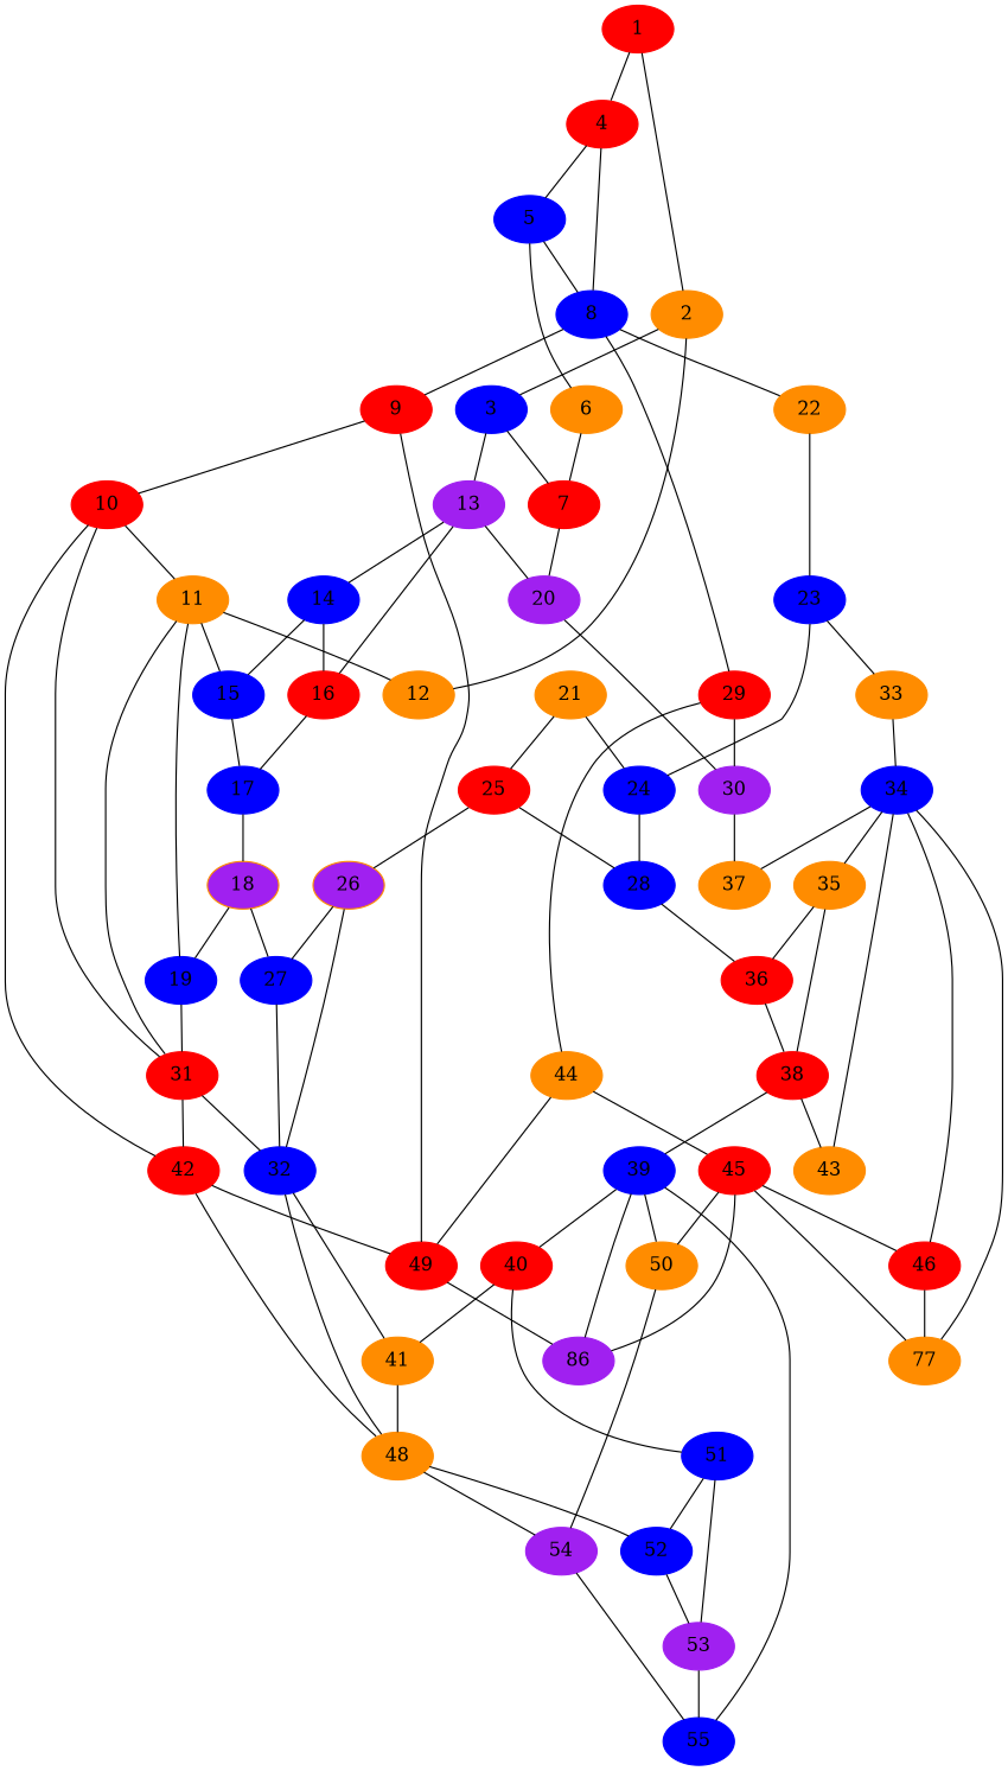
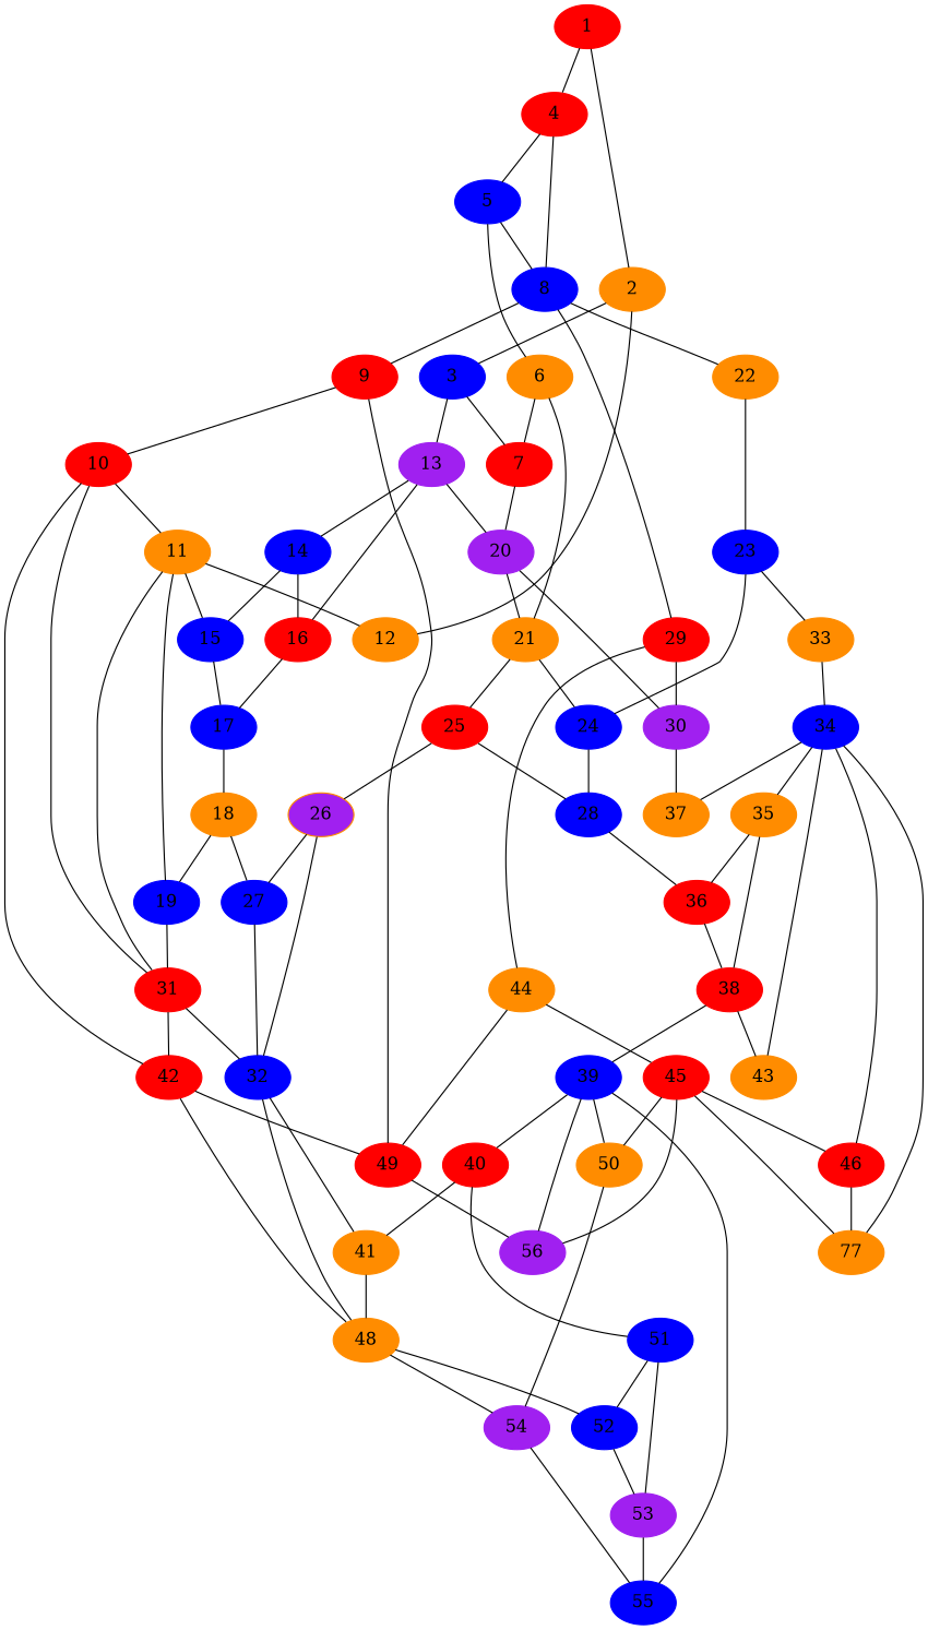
  graph {
    node [color=darkorange style=filled]
    edge [weight=1.0]
    1 [color=red]
    2
    4 [color=red]
    3 [color=blue]
    12
    5 [color=blue]
    8 [color=blue]
    7 [color=red]
    13 [color=purple]
    20 [color=purple]
    14 [color=blue]
    16 [color=red]
    6
    9 [color=red]
    22
    29 [color=red]
    21
    24 [color=blue]
    25 [color=red]
    30 [color=purple]
    10 [color=red]
    49 [color=red]
    23 [color=blue]
    44
    11
    31 [color=red]
    42 [color=red]
-   56 [color=purple label=86]
+   56 [color=purple]
    15 [color=blue]
    19 [color=blue]
    32 [color=blue]
    48
    17 [color=blue]
-   18 [fillcolor=purple]
+   18
    27 [color=blue]
    28 [color=blue]
    26 [fillcolor=purple]
    33
    37
    34 [color=blue]
    36 [color=red]
    41
    38 [color=red]
    45 [color=red]
    52 [color=blue]
    54 [color=purple]
    35
    43
    46 [color=red]
    n50 [label=77]
    39 [color=blue]
    40 [color=red]
    50
    55 [color=blue]
    51 [color=blue]
    53 [color=purple]
    1 -- 2
    1 -- 4
    2 -- 3
    2 -- 12
    4 -- 5
    4 -- 8
    3 -- 7
    3 -- 13 [weight=2.0]
    5 -- 8
    5 -- 6
    8 -- 9 [weight=2.0]
    8 -- 22
    8 -- 29
    7 -- 20
    13 -- 20
    13 -- 14
    13 -- 16
+   20 -- 21
    20 -- 30
    14 -- 16
    14 -- 15
    16 -- 17
    6 -- 7
+   6 -- 21
    9 -- 10
    9 -- 49
    22 -- 23
    29 -- 30
    29 -- 44
    21 -- 24
    21 -- 25
    24 -- 28
    25 -- 28
    25 -- 26
    30 -- 37
    10 -- 11
    10 -- 31
    10 -- 42
    49 -- 56
    23 -- 24
    23 -- 33
    44 -- 49
    44 -- 45
    11 -- 12 [weight=2.0]
    11 -- 31
    11 -- 15
    11 -- 19
    31 -- 42
    31 -- 32 [weight=2.0]
    42 -- 49
    42 -- 48
    15 -- 17
    19 -- 31
    32 -- 48
    32 -- 41
    48 -- 52
    48 -- 54
    17 -- 18
    18 -- 19
    18 -- 27
    27 -- 32
    28 -- 36
    26 -- 32
    26 -- 27
    33 -- 34
    34 -- 37
    34 -- 35
    34 -- 43
    34 -- 46
    34 -- n50
    36 -- 38
    41 -- 48
    38 -- 43 [weight=2.0]
    38 -- 39 [weight=2.0]
    45 -- 56
    45 -- 46
    45 -- n50
    45 -- 50 [weight=2.0]
    52 -- 53
    54 -- 55
    35 -- 36
    35 -- 38
    46 -- n50
    39 -- 56
    39 -- 40
    39 -- 50
    39 -- 55
    40 -- 41
    40 -- 51
    50 -- 54
    51 -- 52
    51 -- 53
    53 -- 55
  }
